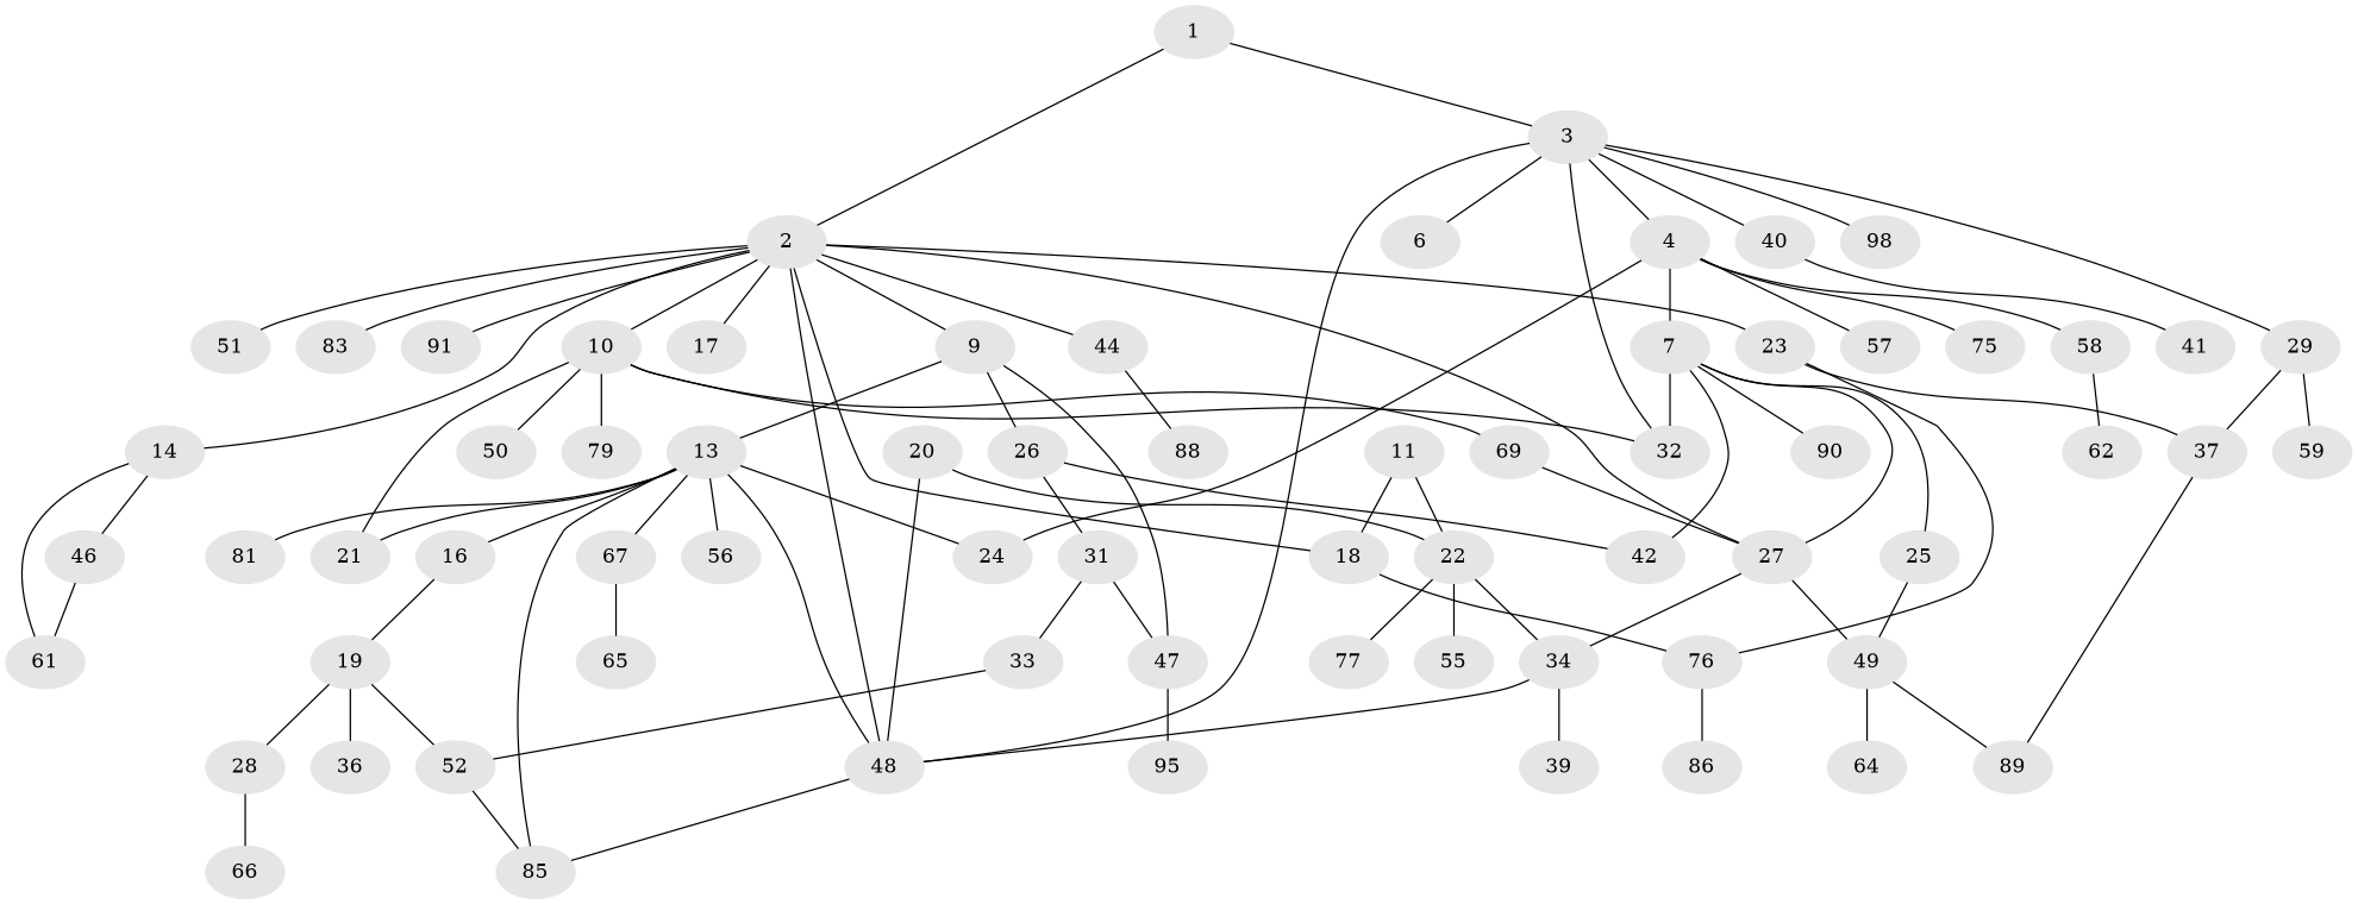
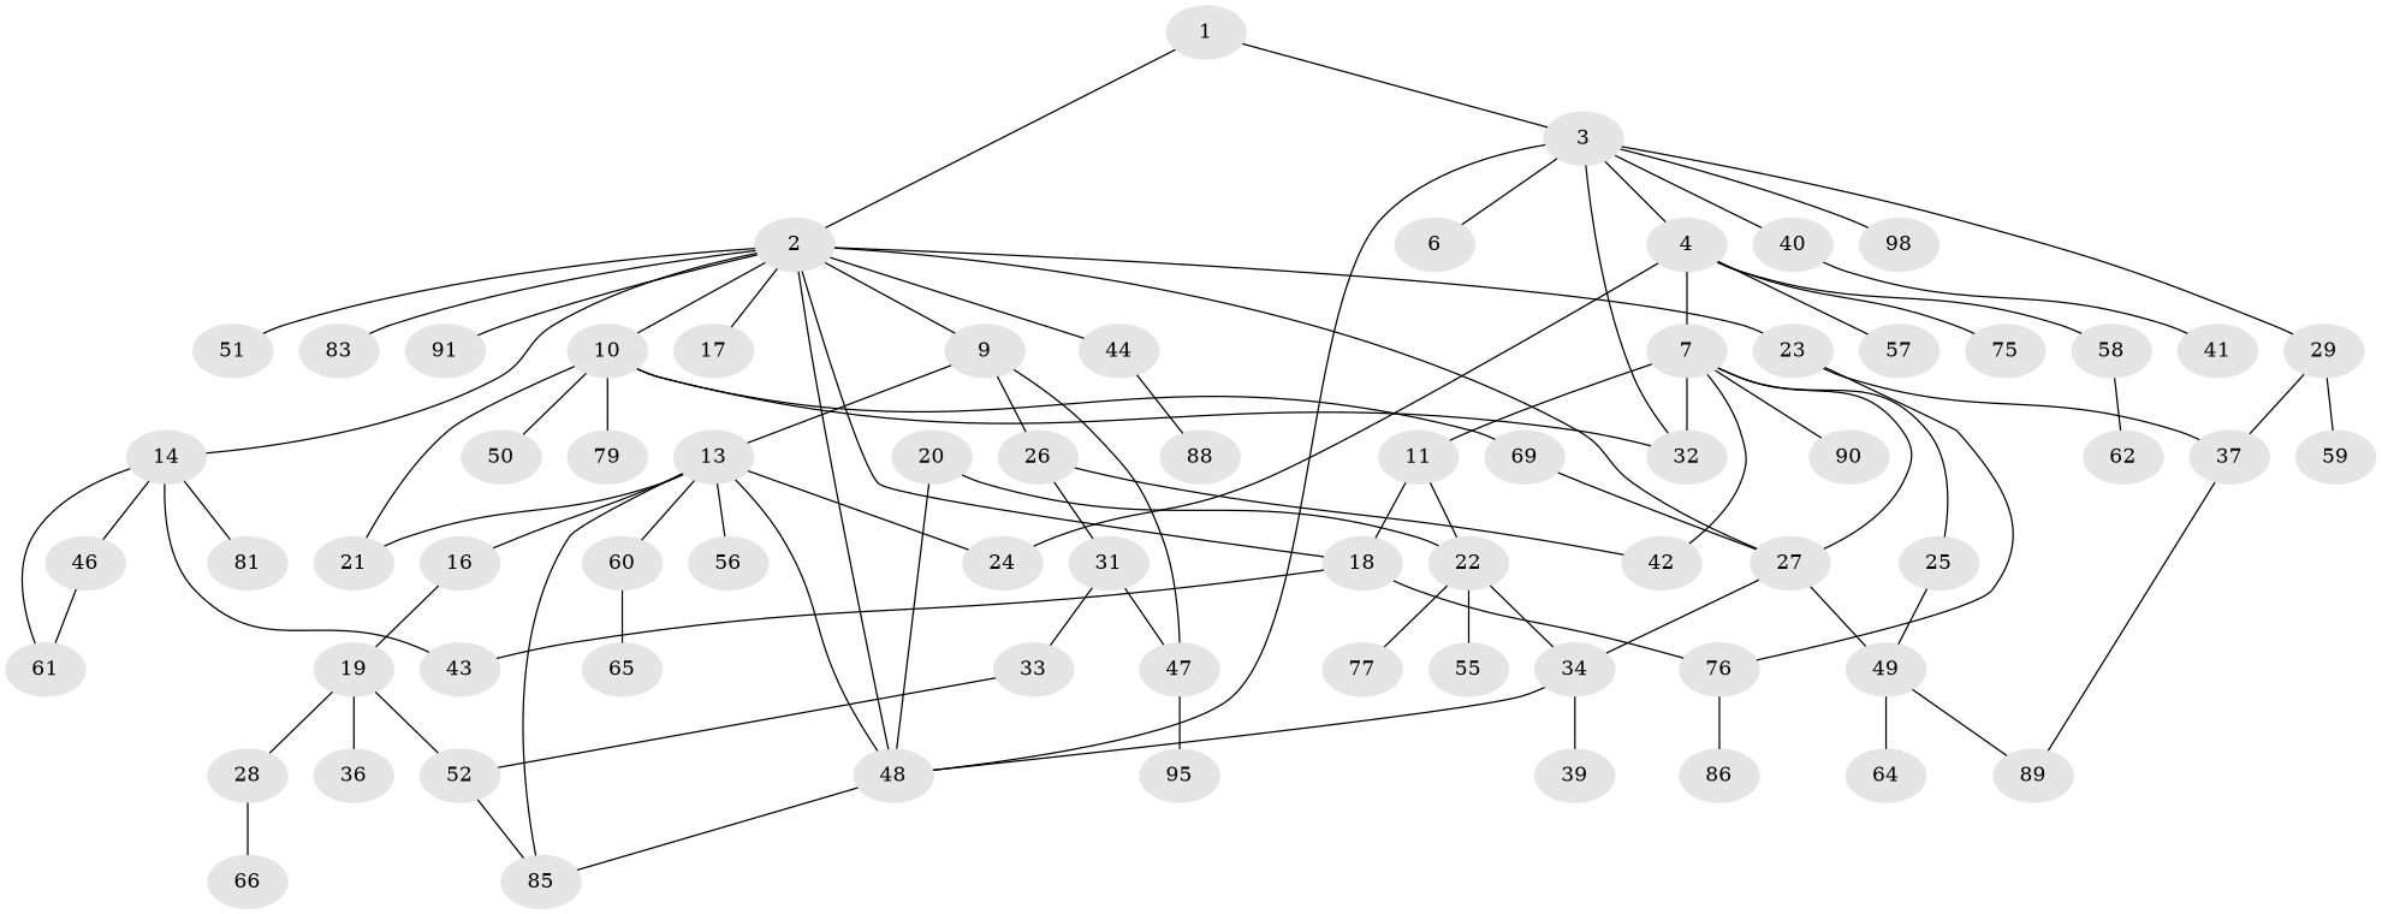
  graph {
    node [color=gray90 style=filled]
    2 [super="+8"]
    9
    10 [super="+15"]
    14 [super="+73"]
    17 [super="+80"]
    18 [super="+99"]
    23
    27 [super="+54"]
    44
    48 [super="+78"]
    51
    83 [super="+94"]
    91
    1
    3 [super="+5"]
    4 [super="+67"]
    6
    29
    32 [super="+35"]
    40
    98
    26 [super="+30"]
    13 [super="+71"]
    47 [super="+87"]
    21
    50
    69
    79 [super="+92"]
+   43 [super="+63"]
    46
    61 [super="+93"]
    76 [super="+100"]
    37 [super="+74"]
    34 [super="+82"]
    49 [super="+72"]
    88
    85
    7 [super="+12"]
    24
    57
    58
    75
    20
    22 [super="+38"]
    59
    41
    11 [super="+45"]
    25
    42
    90 [super="+96"]
    31
    62
    16
    56
-   60 [label=67]
+   60
    81
    95
    55 [super="+68"]
    77
    19 [super="+70"]
    65
    28 [super="+84"]
    36
    52 [super="+97"]
    86
    66
    39
    89
    64
    33 [super="+53"]
    2 -- 9
    2 -- 10
    2 -- 14
    2 -- 17
    2 -- 18
    2 -- 23
    2 -- 27
    2 -- 44
    2 -- 48
    2 -- 51
    2 -- 83
    2 -- 91
    9 -- 26
    9 -- 13
    9 -- 47
    10 -- 32
    10 -- 21
    10 -- 50
    10 -- 69
    10 -- 79
+   14 -- 43
    14 -- 46
    14 -- 61
+   18 -- 43
    18 -- 76
    23 -- 76
    23 -- 37
    27 -- 34
    27 -- 49 [weight=2]
    44 -- 88
    48 -- 85
    1 -- 2
    1 -- 3
    3 -- 48
    3 -- 4
    3 -- 6
    3 -- 29
    3 -- 32
    3 -- 40
    3 -- 98
    4 -- 7
    4 -- 24
    4 -- 57
    4 -- 58
    4 -- 75
    29 -- 37
    29 -- 59
    40 -- 41
    26 -- 42
    26 -- 31
    13 -- 48
    13 -- 21
    13 -- 85
    13 -- 24
    13 -- 16
    13 -- 56
    13 -- 60
-   13 -- 81
+   14 -- 81
    47 -- 95
    69 -- 27
    46 -- 61
    76 -- 86
    37 -- 89
    34 -- 48
    34 -- 39
    49 -- 89
    49 -- 64
    7 -- 27
    7 -- 32
+   7 -- 11
    7 -- 25
    7 -- 42
    7 -- 90
    58 -- 62
    20 -- 48
    20 -- 22
    22 -- 34
    22 -- 55
    22 -- 77
    11 -- 18
    11 -- 22
    25 -- 49
    31 -- 47
    31 -- 33
    16 -- 19
    60 -- 65
    19 -- 28
    19 -- 36
    19 -- 52
    28 -- 66
    52 -- 85
    33 -- 52
  }
